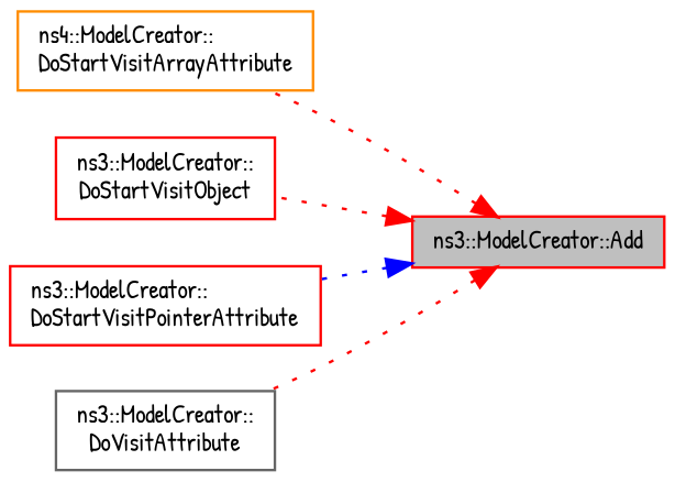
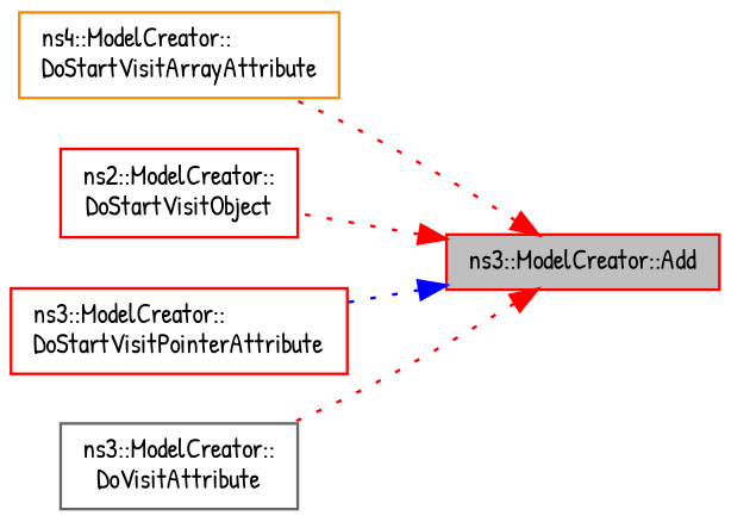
  digraph {
    fontname="Patrick Hand"
    rankdir=RL
    node [color=red fillcolor=white fontname="Patrick Hand" fontsize=10 shape=record style=filled]
    edge [color=red dir=back fontname="Patrick Hand" fontsize=10 labelfontname=Helvetica labelfontsize=10 style=dotted]
    n1 [fillcolor=grey75 fontcolor=black height=0.2 label="ns3::ModelCreator::Add" width=0.4]
    n2 [color=darkorange height=0.2 label="ns4::ModelCreator::\lDoStartVisitArrayAttribute" width=0.4]
-   n3 [height=0.2 label="ns3::ModelCreator::\lDoStartVisitObject" width=0.4]
+   n3 [height=0.2 label="ns2::ModelCreator::\lDoStartVisitObject" width=0.4]
    n4 [height=0.2 label="ns3::ModelCreator::\lDoStartVisitPointerAttribute" width=0.4]
    n5 [color=gray40 height=0.2 label="ns3::ModelCreator::\lDoVisitAttribute" width=0.4]
    n1 -> n2
    n1 -> n3
    n1 -> n4 [color=blue]
    n1 -> n5
  }
